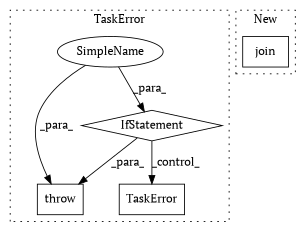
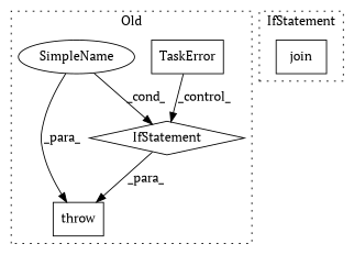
  digraph {
    fontname="PT Serif"
    node [a=32 fontname="PT Serif" shape=box]
    edge [fontname="PT Serif"]
    n1 [l="10,1" label=TaskError s="8971,9099"]
    n2 [a=53 l=6 label=throw s=8965]
    n3 [a=25 l="4,2" label=IfStatement s="8936,8953" shape=diamond]
    n4 [a=42 l=13 label=SimpleName s=8940 shape=ellipse]
    n5 [l="5,1" label=join s="9846,9864"]
    subgraph cluster_1 {
-     label=TaskError
+     label=Old
      style=dotted
      n1
      n2
      n3
      n4
    }
    subgraph cluster_2 {
-     label=New
+     label=IfStatement
      style=dotted
      n5
    }
-   n3 -> n1 [label=_control_]
+   n1 -> n3 [label=_control_]
    n3 -> n2 [label=_para_]
    n4 -> n2 [label=_para_]
-   n4 -> n3 [label=_para_]
+   n4 -> n3 [label=_cond_]
  }
